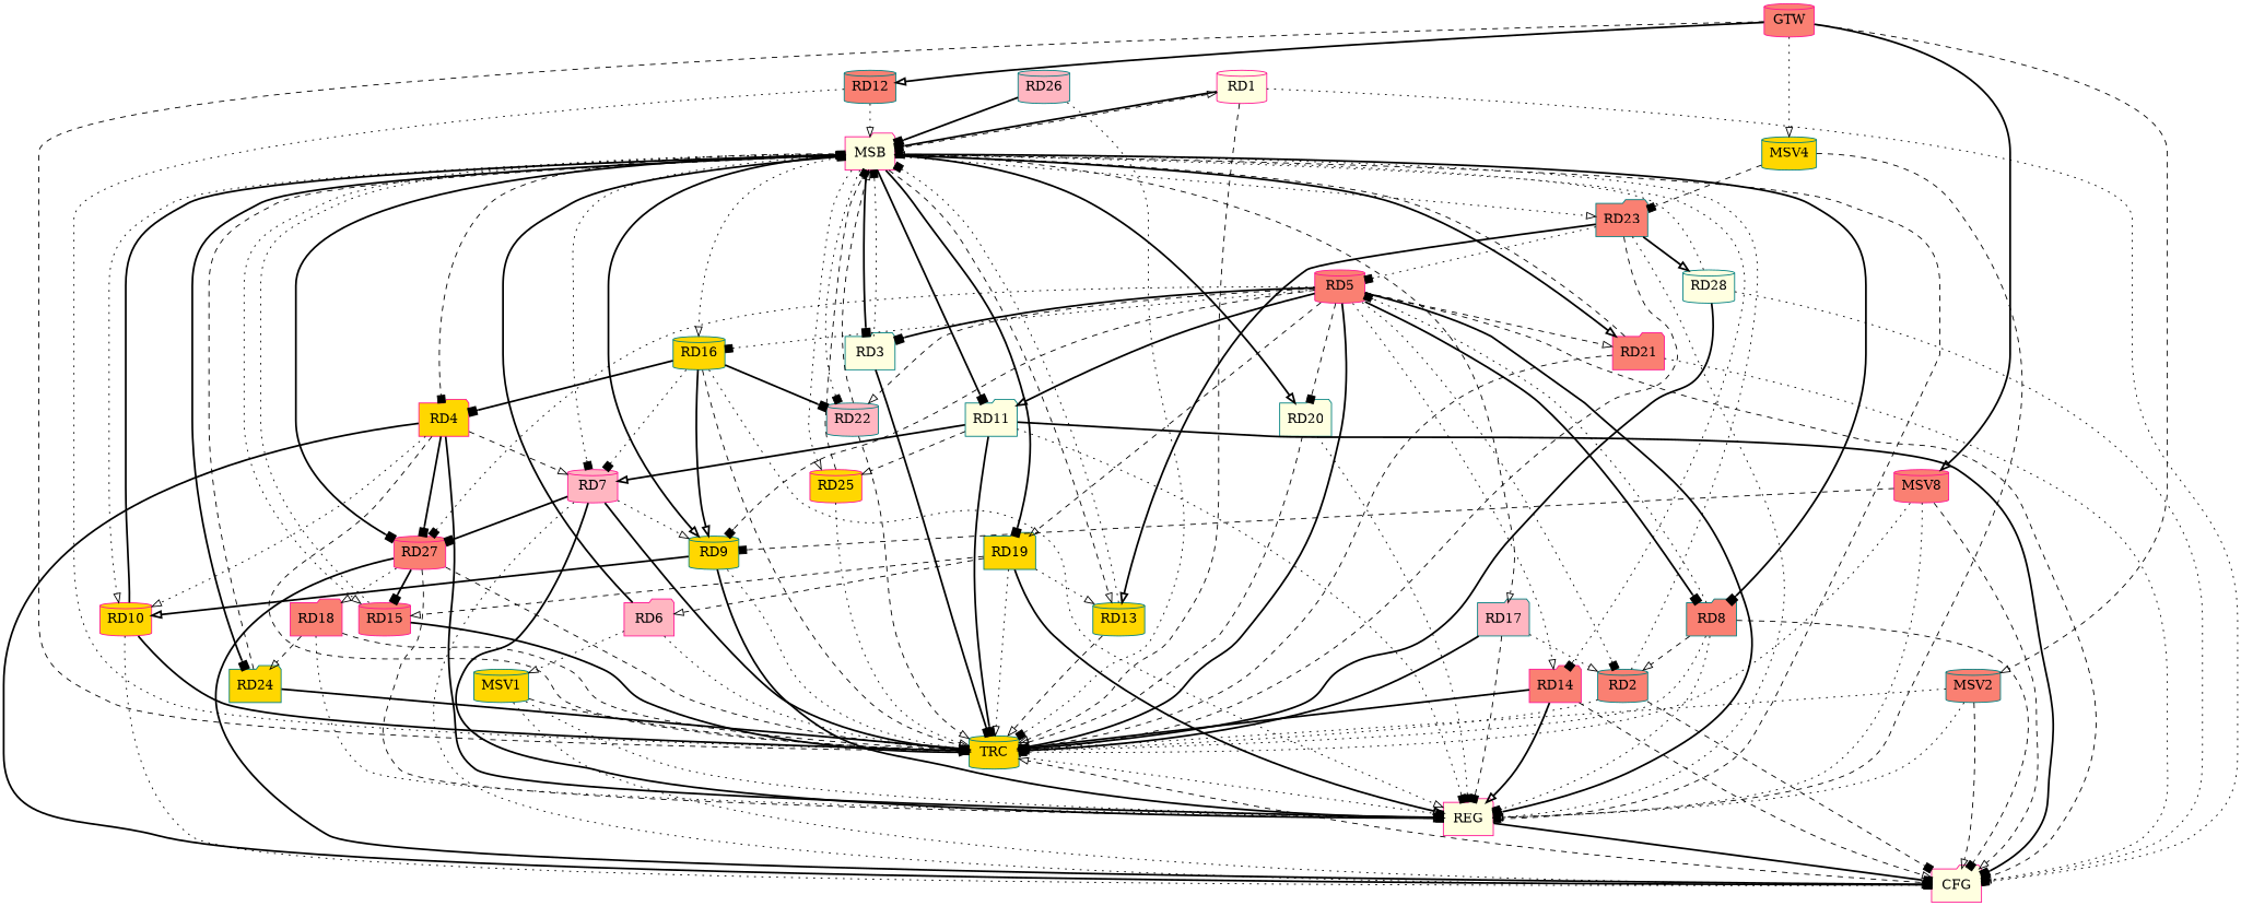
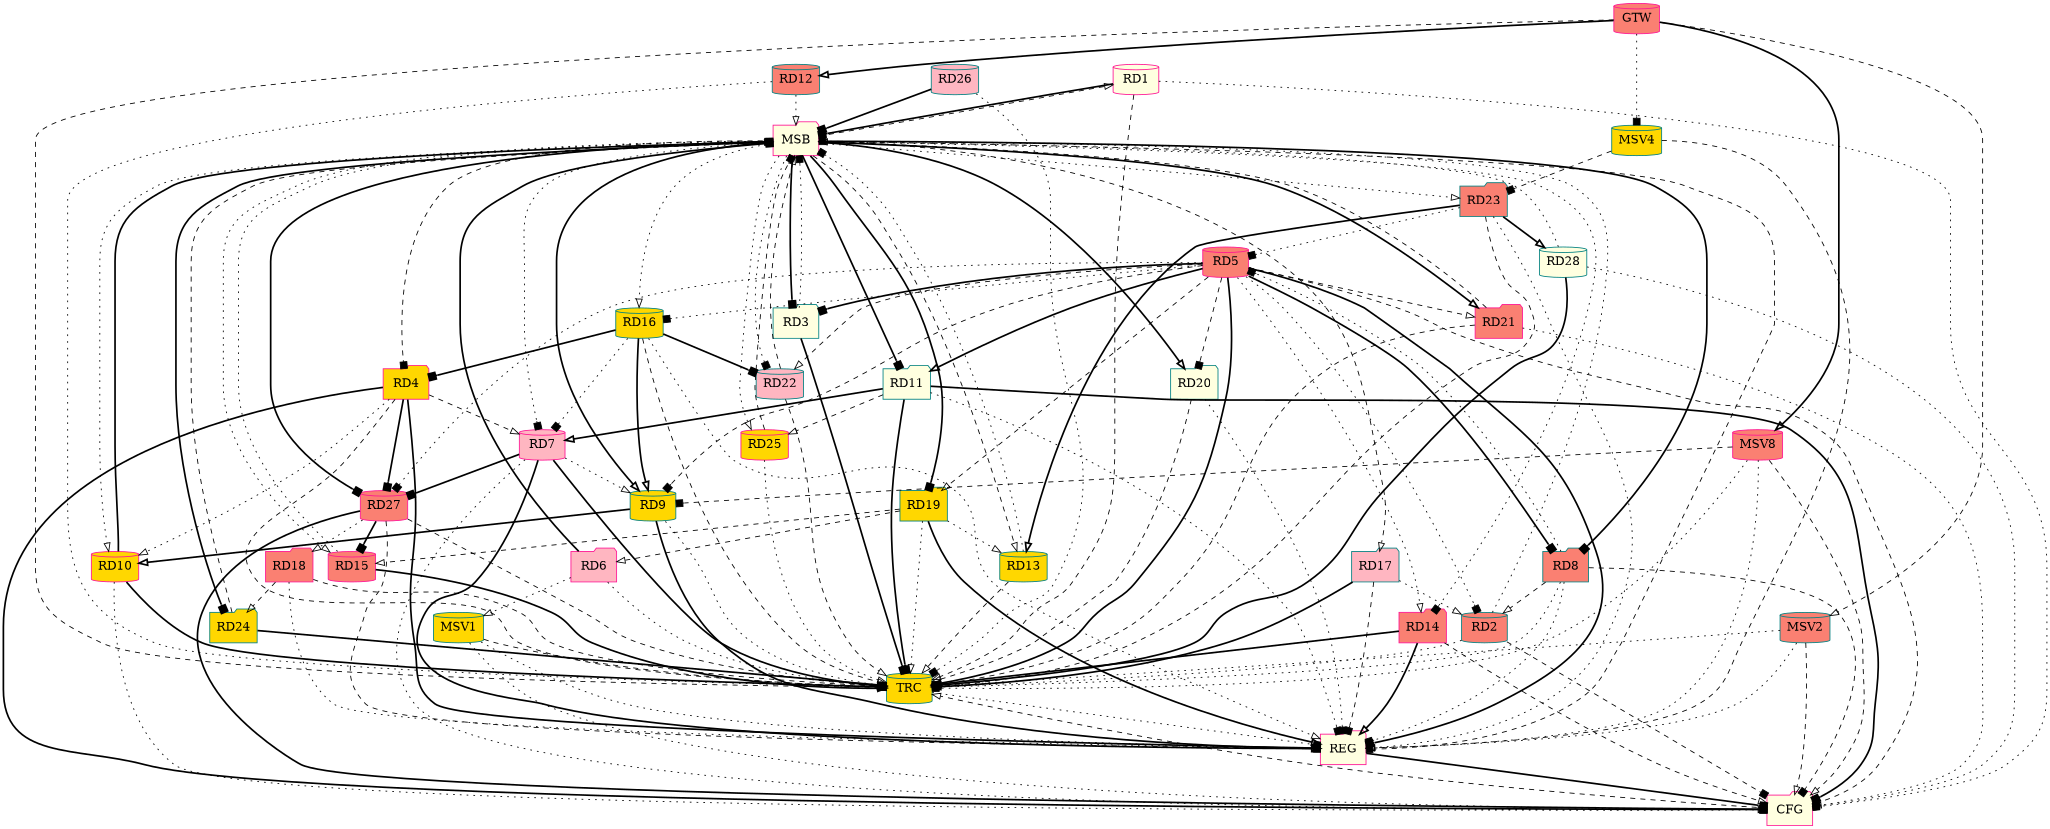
  strict digraph {
    node [color=teal fillcolor=salmon shape=cylinder style=filled]
    edge [arrowhead=onormal style=dotted]
    n1 [color=deeppink fillcolor=lightyellow label=RD1]
    n2 [color=deeppink fillcolor=lightyellow label=MSB shape=folder]
    n3 [color=deeppink fillcolor=lightyellow label=CFG shape=folder]
    n4 [fillcolor=gold label=TRC]
    n5 [fillcolor=lightyellow label=RD3 shape=folder]
    n6 [color=deeppink fillcolor=gold label=RD4 shape=folder]
    n7 [color=deeppink fillcolor=lightpink label=RD7]
    n8 [color=deeppink fillcolor=gold label=RD10]
    n9 [color=deeppink label=RD27]
    n10 [color=deeppink fillcolor=lightyellow label=REG shape=folder]
    n11 [label=RD8 shape=folder]
    n12 [fillcolor=gold label=RD9]
    n13 [fillcolor=lightyellow label=RD11 shape=folder]
    n14 [color=deeppink label=RD14 shape=folder]
    n15 [fillcolor=gold label=RD16]
    n16 [fillcolor=gold label=RD19 shape=folder]
    n17 [fillcolor=lightyellow label=RD20 shape=folder]
    n18 [color=deeppink label=RD21 shape=folder]
    n19 [fillcolor=lightpink label=RD22]
    n20 [color=deeppink fillcolor=gold label=RD25]
    n21 [fillcolor=gold label=RD13]
    n22 [color=deeppink label=RD15]
    n23 [fillcolor=lightpink label=RD17 shape=folder]
    n24 [fillcolor=gold label=RD24 shape=folder]
    n25 [label=RD23 shape=folder]
    n26 [label=RD2]
    n27 [color=deeppink label=RD18 shape=folder]
    n28 [color=deeppink label=RD5]
    n29 [color=deeppink fillcolor=lightpink label=RD6 shape=folder]
    n30 [fillcolor=gold label=MSV1]
    n31 [label=RD12]
    n32 [fillcolor=lightyellow label=RD28]
    n33 [fillcolor=lightpink label=RD26]
    n34 [color=deeppink label=GTW]
    n35 [label=MSV2]
    n36 [color=deeppink label=MSV8]
    n37 [fillcolor=gold label=MSV4]
    n1 -> n2 [arrowhead=box style=bold]
    n1 -> n3 [arrowhead=box]
    n1 -> n4 [style=dashed]
    n2 -> n1 [style=dashed]
    n2 -> n5 [arrowhead=box style=bold]
    n2 -> n6 [arrowhead=box style=dashed]
    n2 -> n7 [arrowhead=box]
    n2 -> n8
    n2 -> n9 [arrowhead=box style=bold]
    n2 -> n10 [arrowhead=box style=dashed]
    n2 -> n11 [arrowhead=box style=bold]
    n2 -> n12 [style=bold]
    n2 -> n13 [arrowhead=box style=bold]
    n2 -> n14 [arrowhead=box]
    n2 -> n15
    n2 -> n16 [arrowhead=box style=bold]
    n2 -> n17 [style=bold]
    n2 -> n18 [style=bold]
    n2 -> n19 [arrowhead=box]
    n2 -> n20
    n2 -> n21 [style=dashed]
    n2 -> n22
    n2 -> n23 [style=dashed]
    n2 -> n24 [arrowhead=box style=bold]
    n2 -> n25
    n3 -> n4 [style=dashed]
    n4 -> n10 [arrowhead=box]
    n5 -> n2 [arrowhead=box]
    n5 -> n4 [arrowhead=box style=bold]
    n6 -> n3 [arrowhead=box style=bold]
    n6 -> n4 [arrowhead=box style=dashed]
    n6 -> n7 [style=dashed]
    n6 -> n8
    n6 -> n9 [arrowhead=box style=bold]
    n6 -> n10 [arrowhead=box style=bold]
    n7 -> n3
    n7 -> n4 [style=bold]
    n7 -> n9 [arrowhead=box style=bold]
    n7 -> n10 [style=bold]
    n7 -> n12
    n8 -> n2 [arrowhead=box style=bold]
    n8 -> n3
    n8 -> n4 [style=bold]
    n9 -> n3 [arrowhead=box style=bold]
    n9 -> n4 [style=dashed]
    n9 -> n10 [style=dashed]
    n9 -> n22 [arrowhead=box style=bold]
    n9 -> n27
    n10 -> n3 [arrowhead=box style=bold]
    n11 -> n3 [arrowhead=box style=dashed]
    n11 -> n4 [arrowhead=box]
    n11 -> n10 [arrowhead=box]
    n11 -> n26 [style=dashed]
    n11 -> n28 [arrowhead=box]
    n12 -> n4 [arrowhead=box]
    n12 -> n8 [style=bold]
    n12 -> n10 [arrowhead=box style=bold]
    n13 -> n3 [arrowhead=box style=bold]
    n13 -> n4 [arrowhead=box style=bold]
    n13 -> n7 [style=bold]
    n13 -> n10 [arrowhead=box]
    n13 -> n20 [style=dashed]
    n14 -> n3 [style=dashed]
    n14 -> n4 [style=bold]
    n14 -> n10 [style=bold]
    n15 -> n4 [style=dashed]
    n15 -> n6 [arrowhead=box style=bold]
    n15 -> n7 [arrowhead=box]
    n15 -> n10
    n15 -> n12 [style=bold]
    n15 -> n19 [arrowhead=box style=bold]
    n16 -> n4
    n16 -> n10 [style=bold]
    n16 -> n21
    n16 -> n22 [style=dashed]
    n16 -> n29 [style=dashed]
    n17 -> n4 [style=dashed]
    n17 -> n10 [arrowhead=box]
    n18 -> n2 [style=dashed]
    n18 -> n3
    n18 -> n4 [arrowhead=box style=dashed]
    n19 -> n2 [style=dashed]
    n19 -> n4 [style=dashed]
    n20 -> n2 [arrowhead=box style=dashed]
    n20 -> n4
    n21 -> n2 [arrowhead=box]
    n21 -> n4 [style=dashed]
    n22 -> n2
    n22 -> n4 [style=bold]
    n23 -> n4 [style=bold]
    n23 -> n10 [arrowhead=box style=dashed]
    n23 -> n26
    n24 -> n2 [style=dashed]
    n24 -> n4 [style=bold]
    n25 -> n4 [arrowhead=box style=dashed]
    n25 -> n10
    n25 -> n21 [style=bold]
    n25 -> n28 [arrowhead=box]
    n25 -> n32 [style=bold]
    n26 -> n2 [arrowhead=box]
    n26 -> n3 [arrowhead=box style=dashed]
    n26 -> n4
    n27 -> n4 [arrowhead=box style=dashed]
    n27 -> n10
    n27 -> n24 [style=dashed]
    n28 -> n3 [arrowhead=box style=dashed]
    n28 -> n4 [style=bold]
    n28 -> n5 [arrowhead=box style=bold]
    n28 -> n9 [arrowhead=box]
    n28 -> n10 [arrowhead=box style=bold]
    n28 -> n11 [arrowhead=box style=bold]
    n28 -> n12 [arrowhead=box style=dashed]
    n28 -> n13 [style=bold]
    n28 -> n14
    n28 -> n15 [arrowhead=box]
    n28 -> n16 [style=dashed]
    n28 -> n17 [arrowhead=box style=dashed]
    n28 -> n18 [style=dashed]
    n28 -> n19 [style=dashed]
    n28 -> n26 [arrowhead=box]
    n29 -> n2 [arrowhead=box style=bold]
    n29 -> n4 [arrowhead=box]
    n29 -> n30
    n30 -> n3 [arrowhead=box]
    n30 -> n4 [arrowhead=box style=dashed]
    n30 -> n10
    n31 -> n2
    n31 -> n4 [arrowhead=box]
    n32 -> n2
    n32 -> n3 [arrowhead=box]
    n32 -> n4 [style=bold]
    n33 -> n2 [arrowhead=box style=bold]
    n33 -> n4 [arrowhead=box]
    n34 -> n4 [style=dashed]
    n34 -> n31 [style=bold]
    n34 -> n35 [style=dashed]
    n34 -> n36 [style=bold]
-   n34 -> n37
+   n34 -> n37 [arrowhead=box]
    n35 -> n3 [style=dashed]
    n35 -> n4 [arrowhead=box]
    n35 -> n10
    n36 -> n3 [style=dashed]
    n36 -> n4 [arrowhead=box]
    n36 -> n10
    n36 -> n12 [arrowhead=box style=dashed]
    n37 -> n10 [style=dashed]
    n37 -> n25 [arrowhead=box style=dashed]
  }
